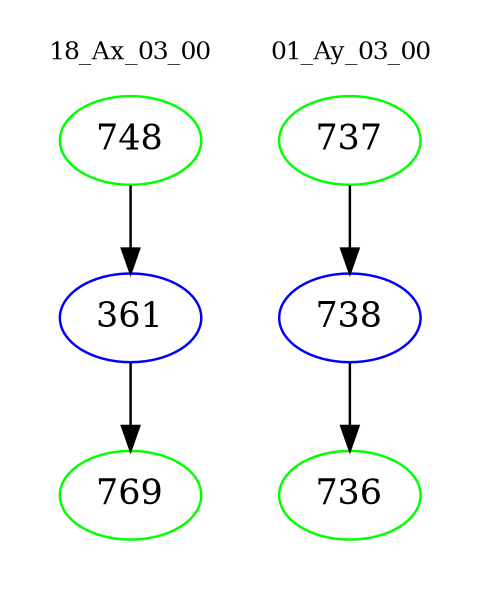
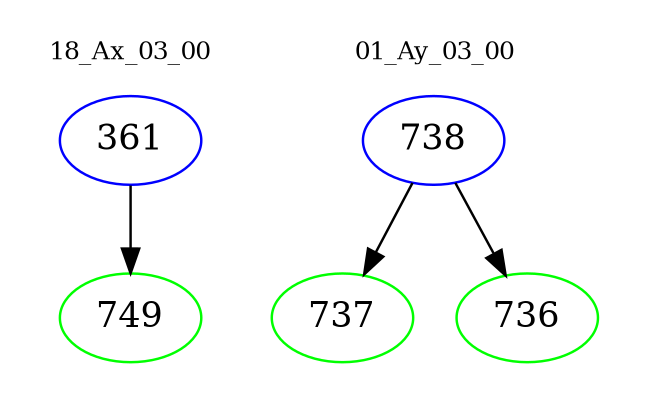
  digraph {
    node [color=green]
    edge [color=black]
-   n1 [label=748]
    n2 [color=blue label=361]
-   n3 [label=769]
+   n3 [label=749]
    n4 [label=737]
    n5 [color=blue label=738]
    n6 [label=736]
    subgraph cluster_1 {
      color=white
      fontsize=10
      label="18_Ax_03_00"
-     n1
      n2
      n3
    }
    subgraph cluster_2 {
      color=white
      fontsize=10
      label="01_Ay_03_00"
      n4
      n5
      n6
    }
-   n1 -> n2
    n2 -> n3
-   n4 -> n5
+   n5 -> n4
    n5 -> n6
  }
